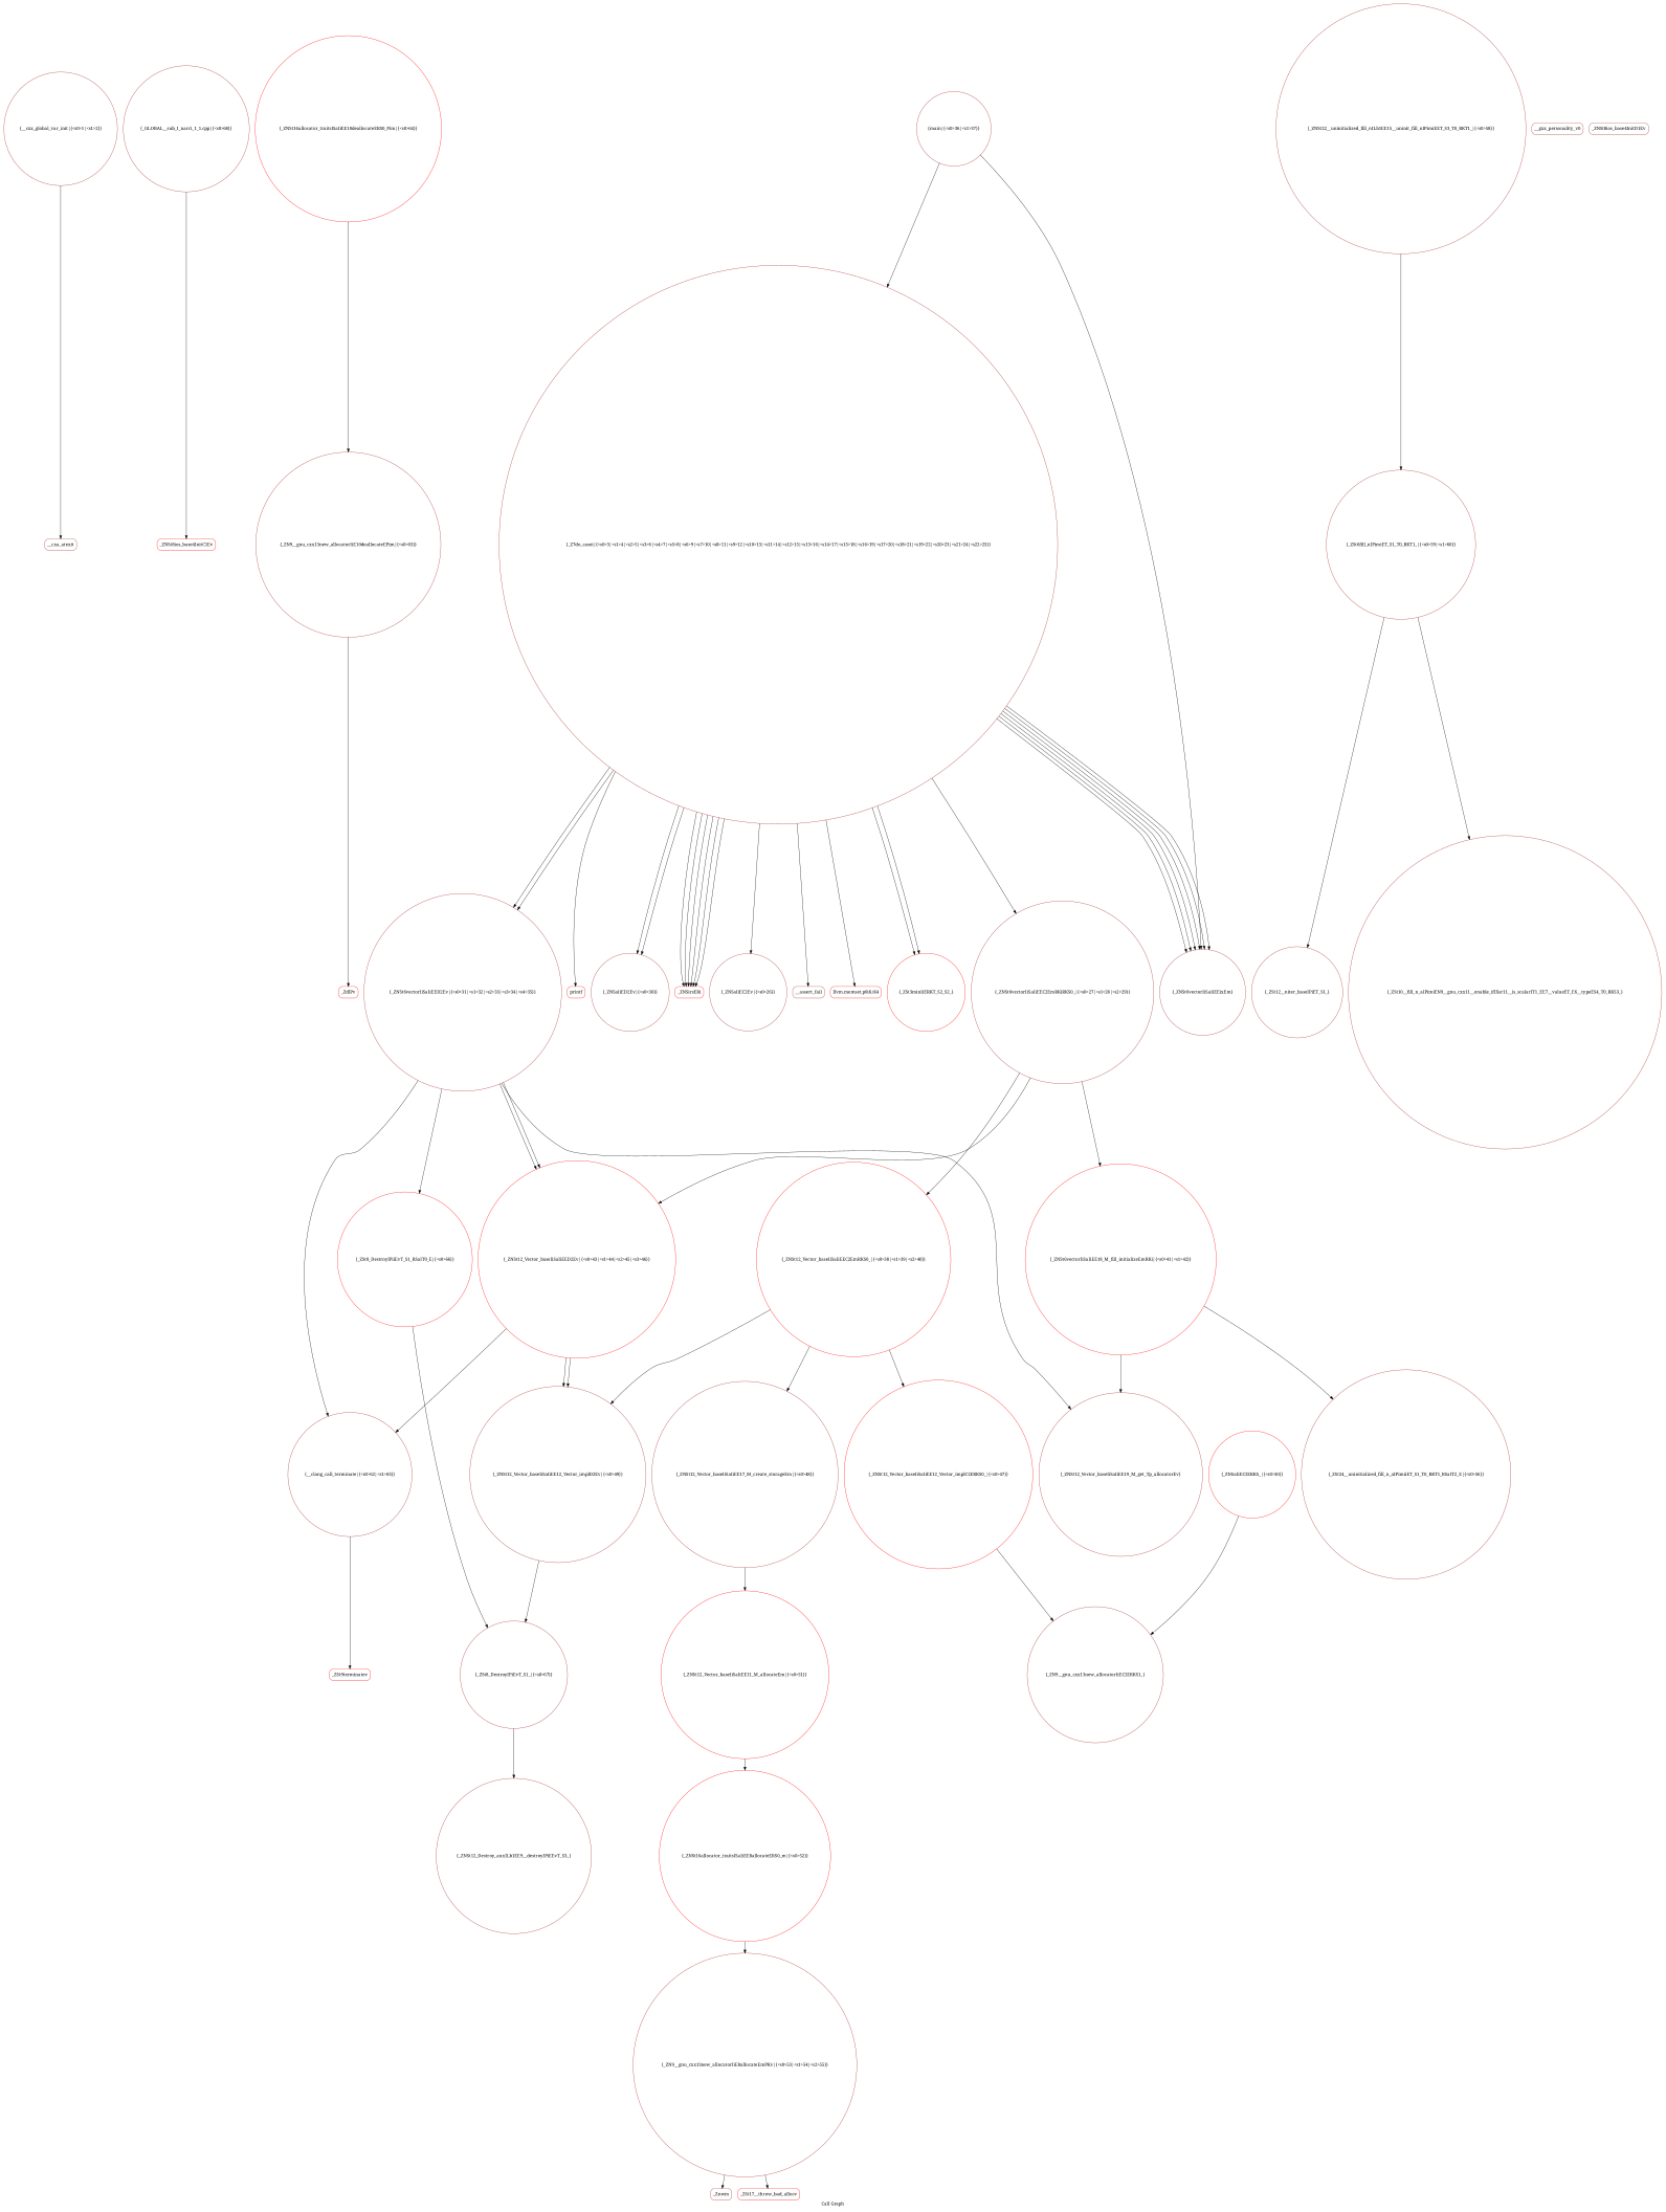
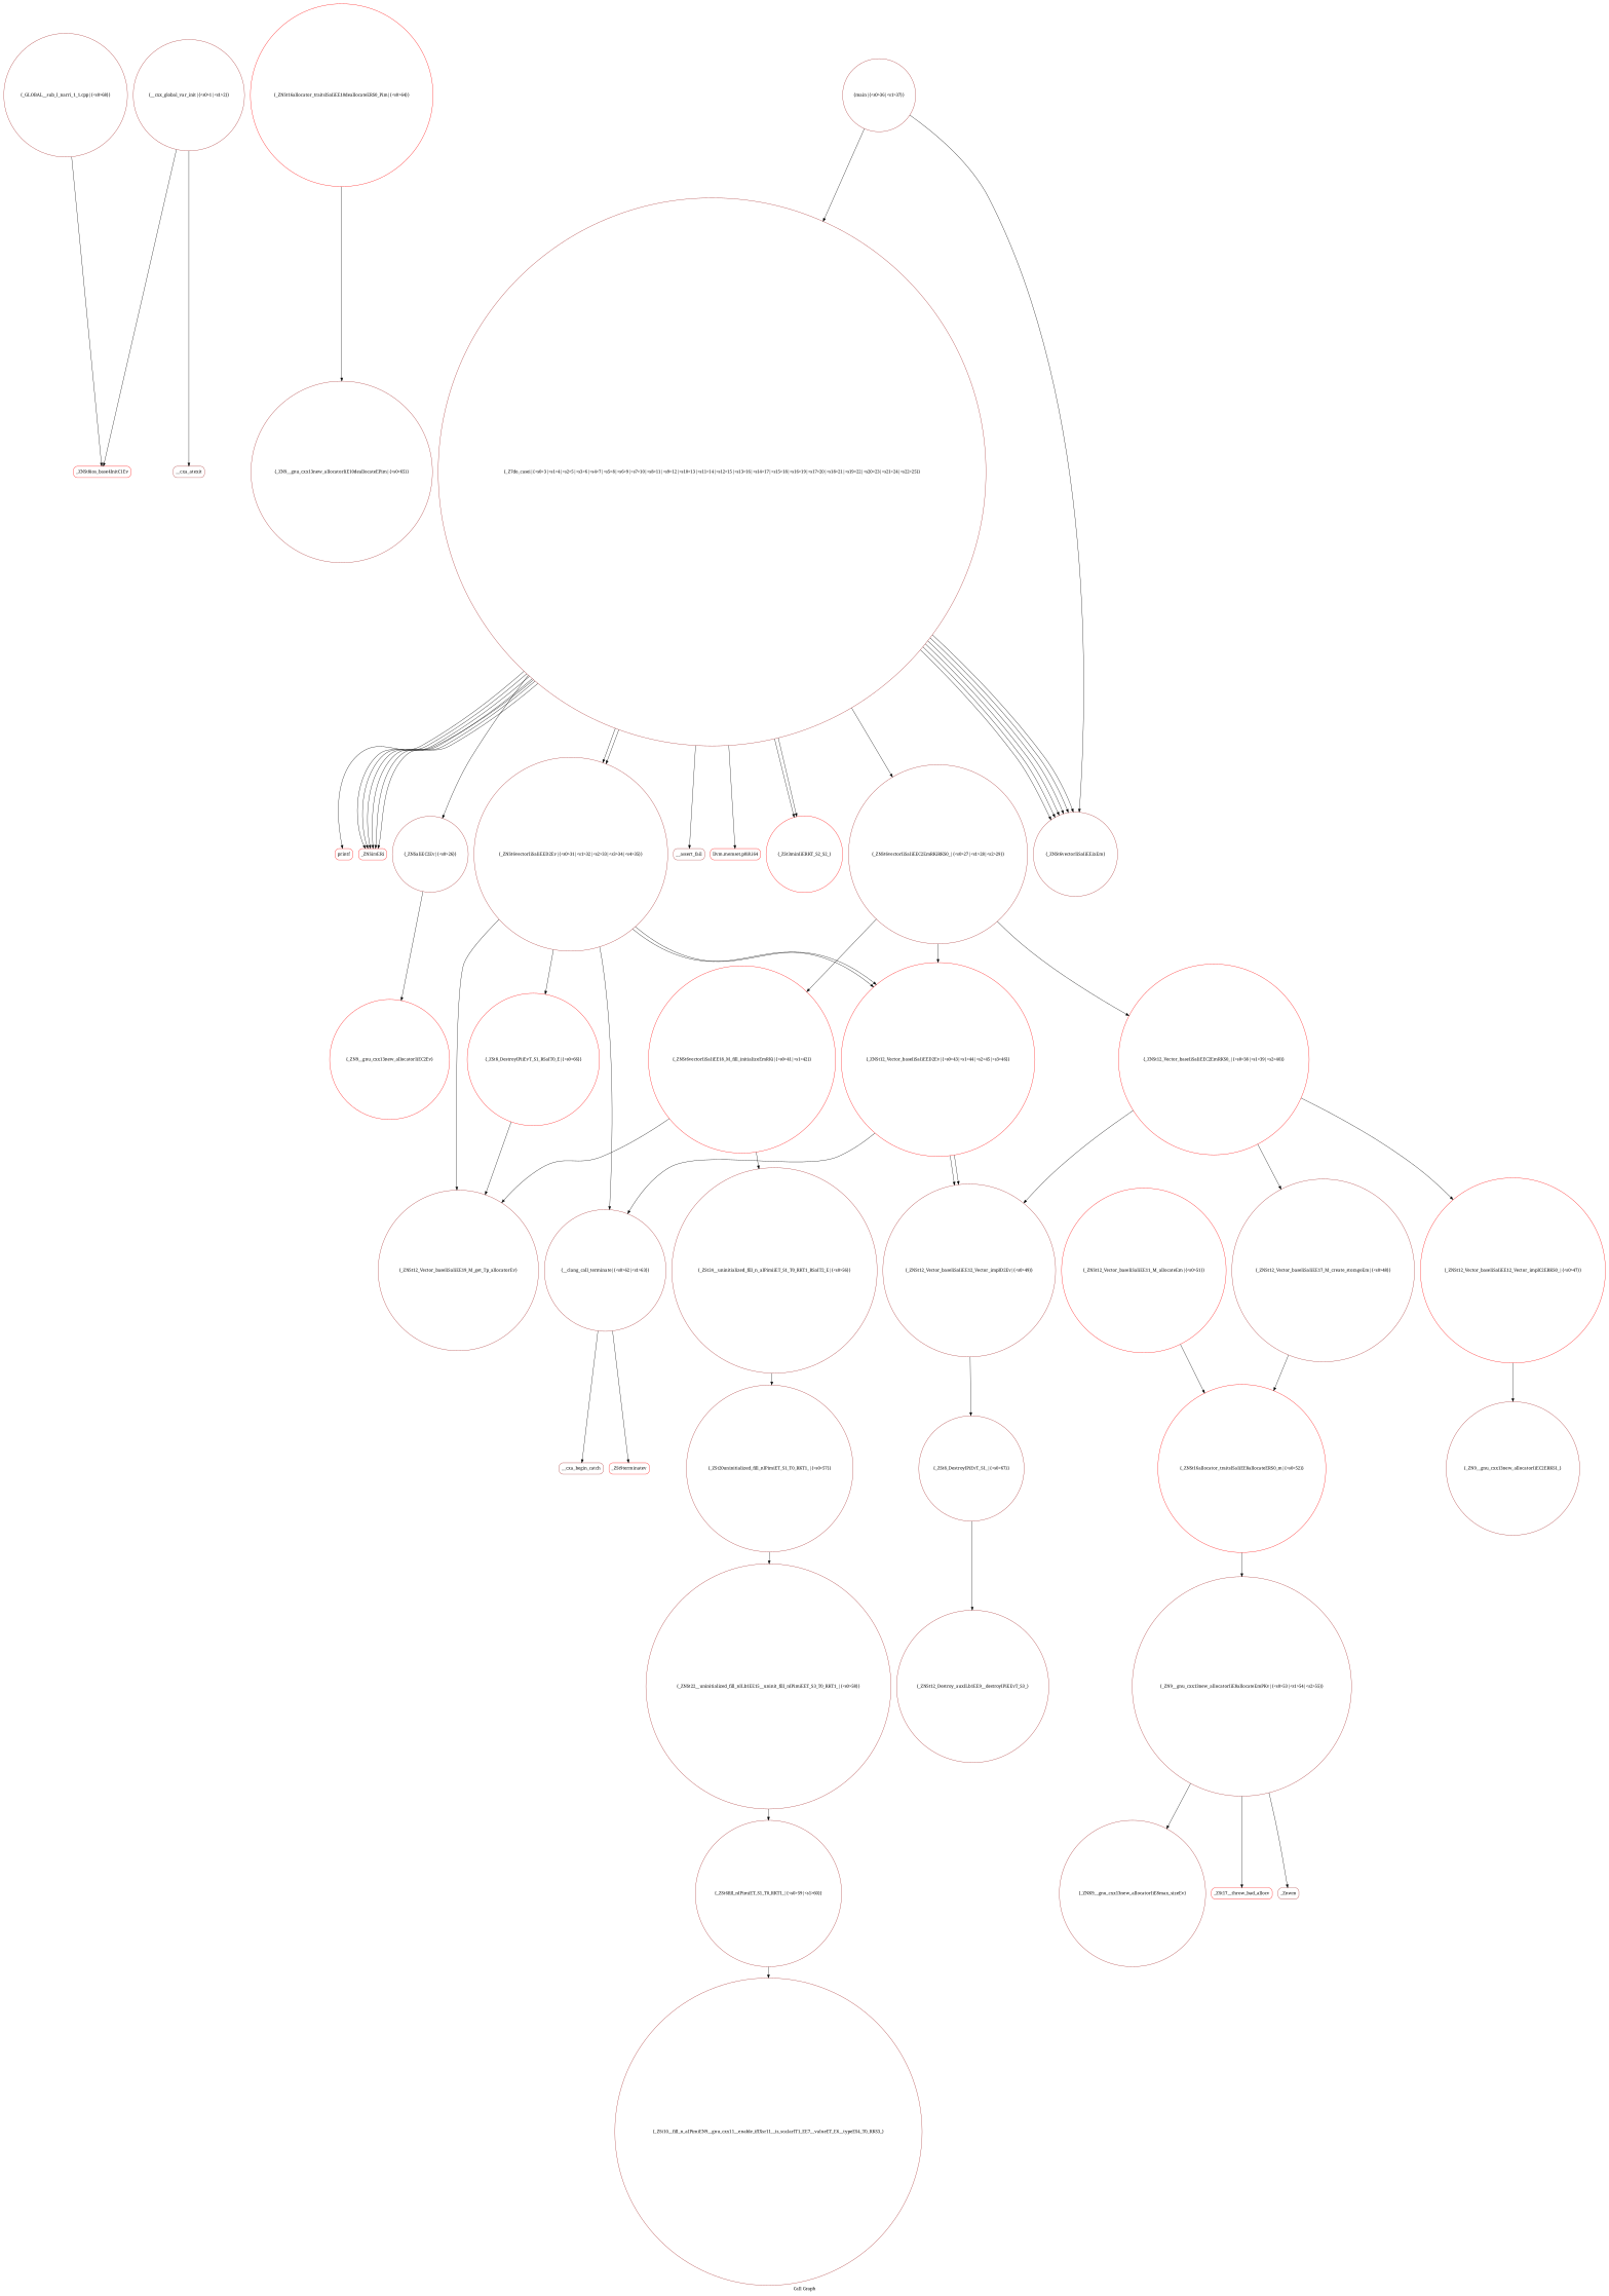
  digraph {
    fontname="Noto Serif"
    label="Call Graph"
    node [color=brown fontname="Noto Serif" shape=circle]
    edge [color=black fontname="Noto Serif" tailport=s0]
    n1 [label="{__cxx_global_var_init|{<s0>1|<s1>2}}"]
    n2 [color=red label="{_ZNSt8ios_base4InitC1Ev}" shape=Mrecord]
    n3 [label="{__cxa_atexit}" shape=Mrecord]
    n4 [label="{_ZN9__gnu_cxx13new_allocatorIiE10deallocateEPim|{<s0>65}}"]
-   n5 [color=red label="{_ZdlPv}" shape=Mrecord]
    n6 [label="{_ZNSt6vectorIiSaIiEEC2EmRKiRKS0_|{<s0>27|<s1>28|<s2>29}}"]
    n7 [color=red label="{_ZNSt12_Vector_baseIiSaIiEEC2EmRKS0_|{<s0>38|<s1>39|<s2>40}}"]
    n8 [color=red label="{_ZNSt6vectorIiSaIiEE18_M_fill_initializeEmRKi|{<s0>41|<s1>42}}"]
    n9 [color=red label="{_ZNSt12_Vector_baseIiSaIiEED2Ev|{<s0>43|<s1>44|<s2>45|<s3>46}}"]
    n10 [label="{_ZNSt12_Vector_baseIiSaIiEE12_Vector_implD2Ev|{<s0>49}}"]
    n11 [color=red label="{_ZNSt12_Vector_baseIiSaIiEE12_Vector_implC2ERKS0_|{<s0>47}}"]
    n12 [label="{_ZNSt12_Vector_baseIiSaIiEE17_M_create_storageEm|{<s0>48}}"]
    n13 [label="{_ZNSt12_Vector_baseIiSaIiEE19_M_get_Tp_allocatorEv}"]
    n14 [label="{_ZSt24__uninitialized_fill_n_aIPimiiET_S1_T0_RKT1_RSaIT2_E|{<s0>56}}"]
    n15 [label="{__clang_call_terminate|{<s0>62|<s1>63}}"]
    n16 [label="{_ZSt8_DestroyIPiEvT_S1_|{<s0>67}}"]
    n17 [label="{_ZN9__gnu_cxx13new_allocatorIiEC2ERKS1_}"]
    n18 [color=red label="{_ZNSt12_Vector_baseIiSaIiEE11_M_allocateEm|{<s0>51}}"]
+   n19 [label="{_ZSt20uninitialized_fill_nIPimiET_S1_T0_RKT1_|{<s0>57}}"]
+   n20 [label="{__cxa_begin_catch}" shape=Mrecord]
    n21 [color=red label="{_ZSt9terminatev}" shape=Mrecord]
    n22 [color=red label="{printf}" shape=Mrecord]
    n23 [color=red label="{_ZNSt16allocator_traitsISaIiEE10deallocateERS0_Pim|{<s0>64}}"]
-   n24 [label="{_ZNSaIiED2Ev|{<s0>30}}"]
    n25 [color=red label="{_ZNSt16allocator_traitsISaIiEE8allocateERS0_m|{<s0>52}}"]
    n26 [label="{_ZN9__gnu_cxx13new_allocatorIiE8allocateEmPKv|{<s0>53|<s1>54|<s2>55}}"]
    n27 [label="{_Znwm}" shape=Mrecord]
+   n28 [label="{_ZNK9__gnu_cxx13new_allocatorIiE8max_sizeEv}"]
    n29 [color=red label="{_ZSt17__throw_bad_allocv}" shape=Mrecord]
    n30 [label="{_ZNSt22__uninitialized_fill_nILb1EE15__uninit_fill_nIPimiEET_S3_T0_RKT1_|{<s0>58}}"]
    n31 [label="{_ZSt6fill_nIPimiET_S1_T0_RKT1_|{<s0>59|<s1>60}}"]
-   n32 [label="{_ZSt12__niter_baseIPiET_S1_}"]
    n33 [label="{_ZSt10__fill_n_aIPimiEN9__gnu_cxx11__enable_ifIXsr11__is_scalarIT1_EE7__valueET_E6__typeES4_T0_RKS3_}"]
    n34 [label="{_Z7do_casei|{<s0>3|<s1>4|<s2>5|<s3>6|<s4>7|<s5>8|<s6>9|<s7>10|<s8>11|<s9>12|<s10>13|<s11>14|<s12>15|<s13>16|<s14>17|<s15>18|<s16>19|<s17>20|<s18>21|<s19>22|<s20>23|<s21>24|<s22>25}}"]
    n35 [color=red label="{_ZNSirsERi}" shape=Mrecord]
    n36 [label="{_ZNSaIiEC2Ev|{<s0>26}}"]
    n37 [label="{_ZNSt6vectorIiSaIiEEixEm}"]
    n38 [label="{_ZNSt6vectorIiSaIiEED2Ev|{<s0>31|<s1>32|<s2>33|<s3>34|<s4>35}}"]
    n39 [label="{__assert_fail}" shape=Mrecord]
    n40 [color=red label="{llvm.memset.p0i8.i64}" shape=Mrecord]
    n41 [color=red label="{_ZSt3minIiERKT_S2_S2_}"]
+   n42 [color=red label="{_ZN9__gnu_cxx13new_allocatorIiEC2Ev}"]
    n43 [color=red label="{_ZSt8_DestroyIPiiEvT_S1_RSaIT0_E|{<s0>66}}"]
    n44 [label="{_ZNSt12_Destroy_auxILb1EE9__destroyIPiEEvT_S3_}"]
-   n45 [color=red label="{_ZNSaIiEC2ERKS_|{<s0>50}}"]
-   n46 [label="{__gxx_personality_v0}" shape=Mrecord]
    n47 [label="{_GLOBAL__sub_I_narri_1_1.cpp|{<s0>68}}"]
-   n48 [label="{_ZNSt8ios_base4InitD1Ev}" shape=Mrecord]
    n49 [label="{main|{<s0>36|<s1>37}}"]
+   n1 -> n2
    n1 -> n3 [tailport=s1]
-   n4 -> n5
    n6 -> n7
    n6 -> n8 [tailport=s1]
    n6 -> n9 [tailport=s2]
    n7 -> n10 [tailport=s2]
    n7 -> n11
    n7 -> n12 [tailport=s1]
    n8 -> n13
    n8 -> n14 [tailport=s1]
    n9 -> n10 [tailport=s1]
    n9 -> n10 [tailport=s2]
    n9 -> n15 [tailport=s3]
    n10 -> n16
    n11 -> n17
-   n12 -> n18
+   n12 -> n25
+   n14 -> n19
+   n15 -> n20
    n15 -> n21 [tailport=s1]
    n16 -> n44
    n18 -> n25
+   n19 -> n30
    n23 -> n4
    n25 -> n26
    n26 -> n27 [tailport=s2]
+   n26 -> n28
    n26 -> n29 [tailport=s1]
    n30 -> n31
-   n31 -> n32
    n31 -> n33 [tailport=s1]
    n34 -> n6 [tailport=s3]
    n34 -> n22 [tailport=s21]
-   n34 -> n24 [tailport=s4]
-   n34 -> n24 [tailport=s8]
    n34 -> n35
    n34 -> n35 [tailport=s1]
    n34 -> n35 [tailport=s5]
    n34 -> n35 [tailport=s6]
    n34 -> n35 [tailport=s10]
    n34 -> n35 [tailport=s11]
    n34 -> n36 [tailport=s2]
    n34 -> n37 [tailport=s7]
    n34 -> n37 [tailport=s12]
    n34 -> n37 [tailport=s14]
    n34 -> n37 [tailport=s15]
    n34 -> n37 [tailport=s16]
    n34 -> n37 [tailport=s18]
    n34 -> n38 [tailport=s9]
    n34 -> n38 [tailport=s22]
    n34 -> n39 [tailport=s13]
    n34 -> n40 [tailport=s17]
    n34 -> n41 [tailport=s19]
    n34 -> n41 [tailport=s20]
+   n36 -> n42
    n38 -> n9 [tailport=s2]
    n38 -> n9 [tailport=s3]
    n38 -> n13
    n38 -> n15 [tailport=s4]
    n38 -> n43 [tailport=s1]
-   n43 -> n16
-   n45 -> n17
+   n43 -> n13
    n47 -> n2
    n49 -> n34 [tailport=s1]
    n49 -> n37
  }
